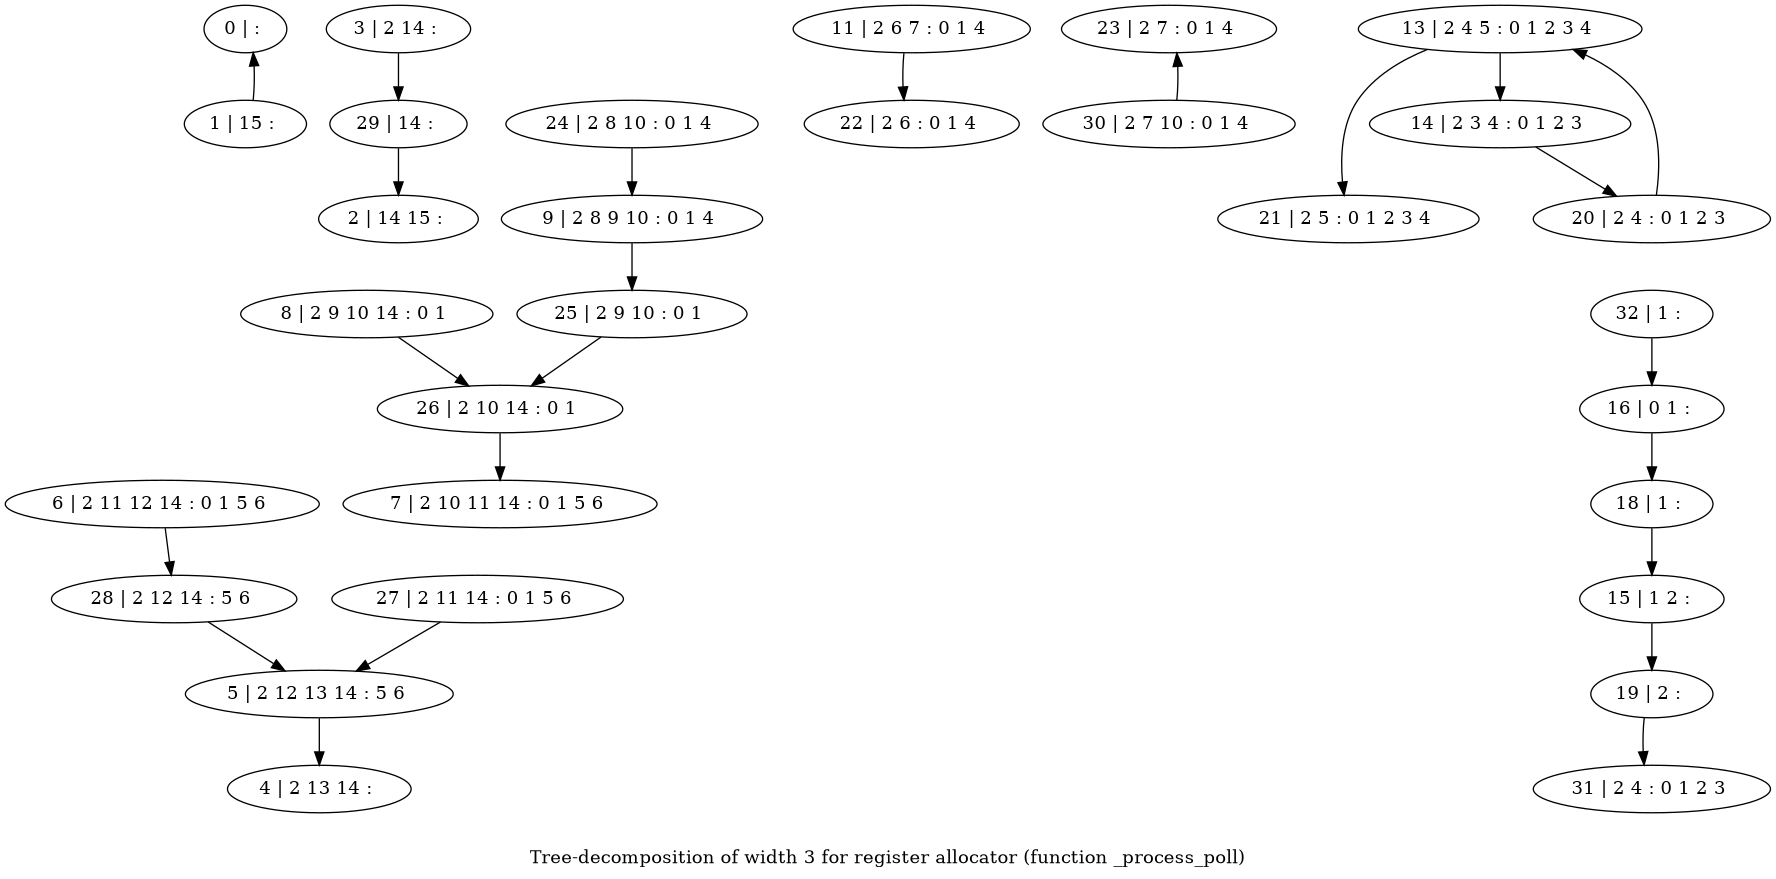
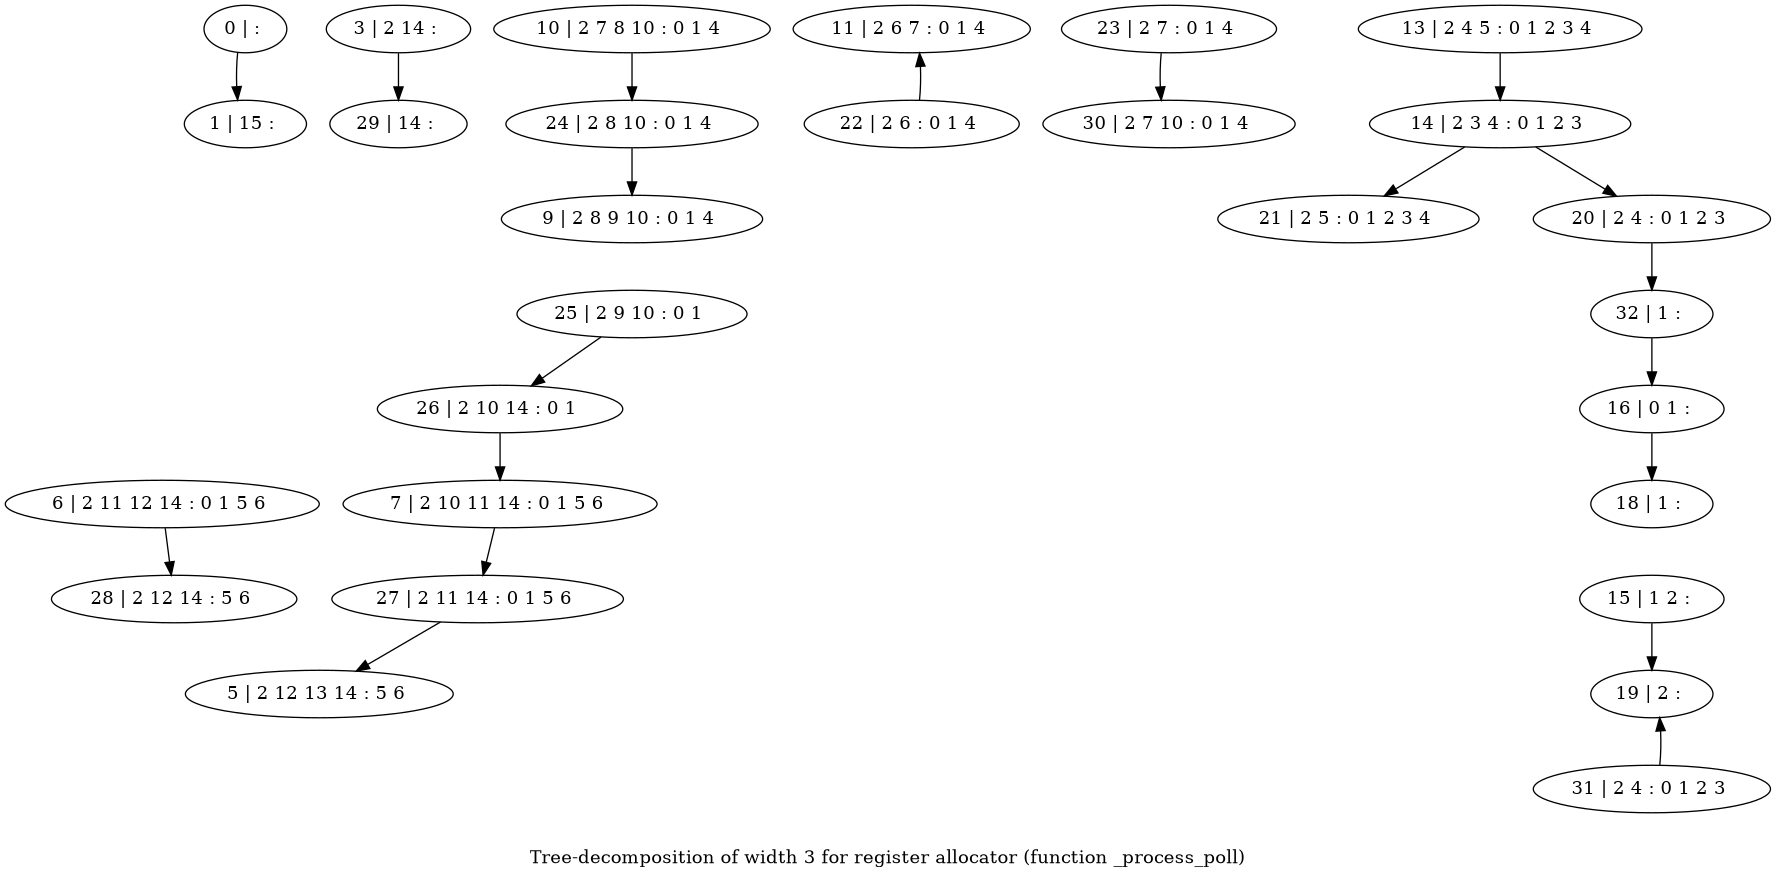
  digraph {
    label="Tree-decomposition of width 3 for register allocator (function _process_poll)"
    n1 [label="0 | : "]
    n2 [label="1 | 15 : "]
-   n3 [label="2 | 14 15 : "]
    n4 [label="3 | 2 14 : "]
    n5 [label="29 | 14 : "]
-   n6 [label="4 | 2 13 14 : "]
    n7 [label="5 | 2 12 13 14 : 5 6 "]
    n8 [label="6 | 2 11 12 14 : 0 1 5 6 "]
    n9 [label="28 | 2 12 14 : 5 6 "]
    n10 [label="7 | 2 10 11 14 : 0 1 5 6 "]
    n11 [label="27 | 2 11 14 : 0 1 5 6 "]
-   n12 [label="8 | 2 9 10 14 : 0 1 "]
    n13 [label="26 | 2 10 14 : 0 1 "]
    n14 [label="9 | 2 8 9 10 : 0 1 4 "]
    n15 [label="25 | 2 9 10 : 0 1 "]
+   n16 [label="10 | 2 7 8 10 : 0 1 4 "]
    n17 [label="24 | 2 8 10 : 0 1 4 "]
    n18 [label="11 | 2 6 7 : 0 1 4 "]
    n19 [label="23 | 2 7 : 0 1 4 "]
    n20 [label="30 | 2 7 10 : 0 1 4 "]
    n21 [label="22 | 2 6 : 0 1 4 "]
    n22 [label="13 | 2 4 5 : 0 1 2 3 4 "]
    n23 [label="21 | 2 5 : 0 1 2 3 4 "]
    n24 [label="14 | 2 3 4 : 0 1 2 3 "]
    n25 [label="20 | 2 4 : 0 1 2 3 "]
    n26 [label="15 | 1 2 : "]
    n27 [label="19 | 2 : "]
    n28 [label="31 | 2 4 : 0 1 2 3 "]
    n29 [label="16 | 0 1 : "]
    n30 [label="18 | 1 : "]
    n31 [label="32 | 1 : "]
-   n2 -> n1
+   n1 -> n2
    n4 -> n5
-   n5 -> n3
-   n7 -> n6
    n8 -> n9
-   n9 -> n7
+   n10 -> n11
    n11 -> n7
-   n12 -> n13
    n13 -> n10
-   n14 -> n15
    n15 -> n13
+   n16 -> n17
    n17 -> n14
-   n20 -> n19
-   n18 -> n21
-   n22 -> n23
+   n19 -> n20
+   n21 -> n18
+   n24 -> n23
    n22 -> n24
    n24 -> n25
-   n25 -> n22
+   n25 -> n31
    n26 -> n27
-   n27 -> n28
+   n28 -> n27
    n29 -> n30
-   n30 -> n26
    n31 -> n29
  }
